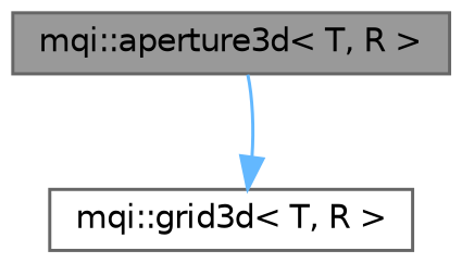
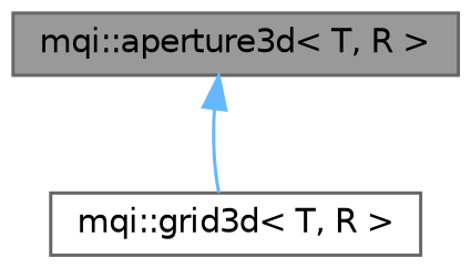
  digraph {
    node [color=gray40 fontname=Helvetica fontsize=10 shape=box style=filled]
    n1 [fillcolor=grey60 fontcolor=black height=0.2 label="mqi::aperture3d\< T, R \>" width=0.4]
    n2 [fillcolor=white height=0.2 label="mqi::grid3d\< T, R \>" width=0.4]
-   n2 -> n1 [color=steelblue1 dir=back fontname=Helvetica fontsize=10 labelfontname=Helvetica labelfontsize=10 style=solid]
+   n1 -> n2 [color=steelblue1 dir=back fontname=Helvetica fontsize=10 labelfontname=Helvetica labelfontsize=10 style=solid]
  }
